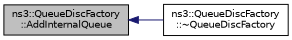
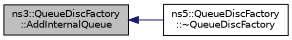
  digraph {
    rankdir=LR
    node [color=black fontname=Helvetica fontsize=10 shape=record style=filled]
    n1 [fillcolor=grey75 fontcolor=black height=0.2 label="ns3::QueueDiscFactory\l::AddInternalQueue" width=0.4]
-   n2 [fillcolor=white height=0.2 label="ns3::QueueDiscFactory\l::~QueueDiscFactory" width=0.4]
+   n2 [fillcolor=white height=0.2 label="ns5::QueueDiscFactory\l::~QueueDiscFactory" width=0.4]
    n1 -> n2 [color=midnightblue dir=back fontname=Helvetica fontsize=10 labelfontname=Helvetica labelfontsize=10 style=solid]
  }
